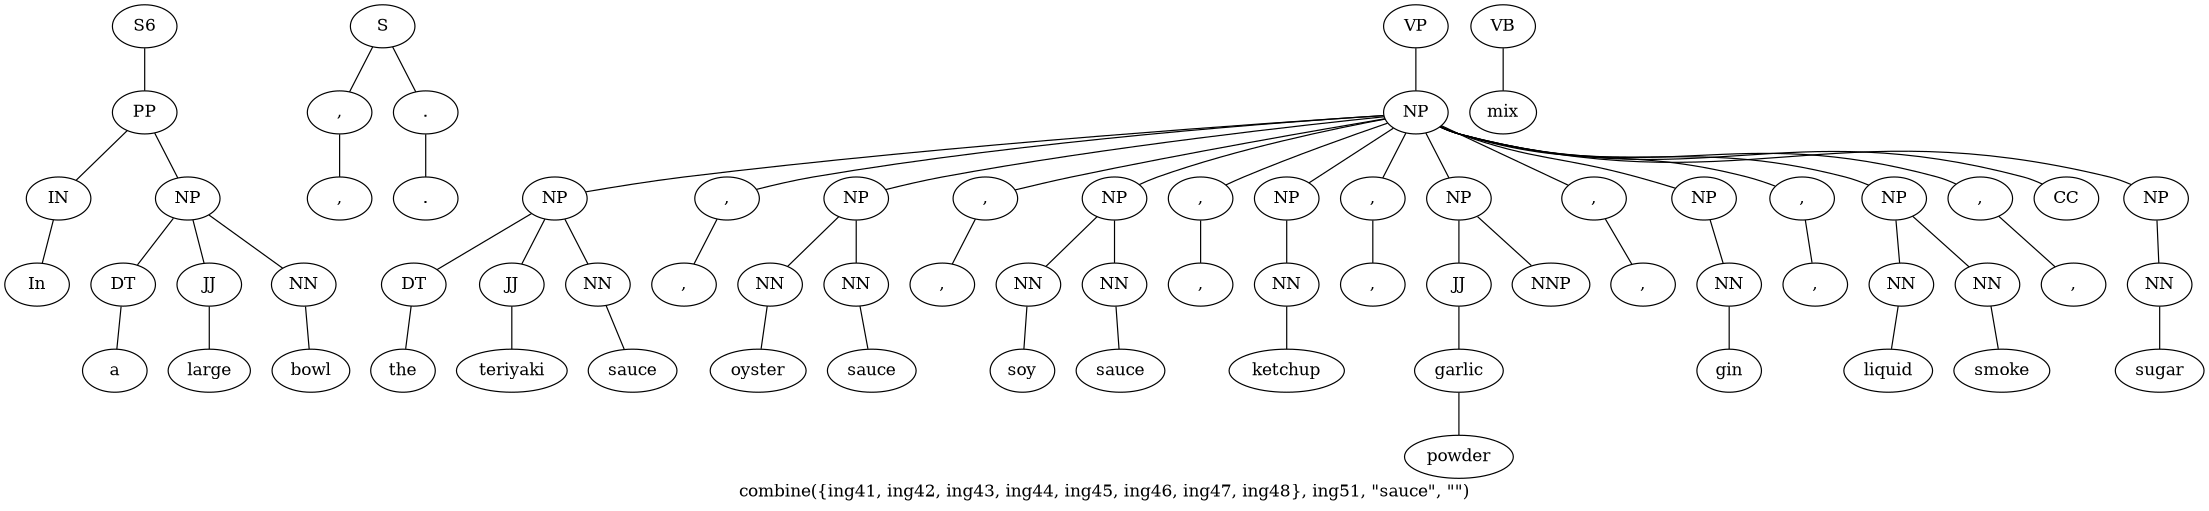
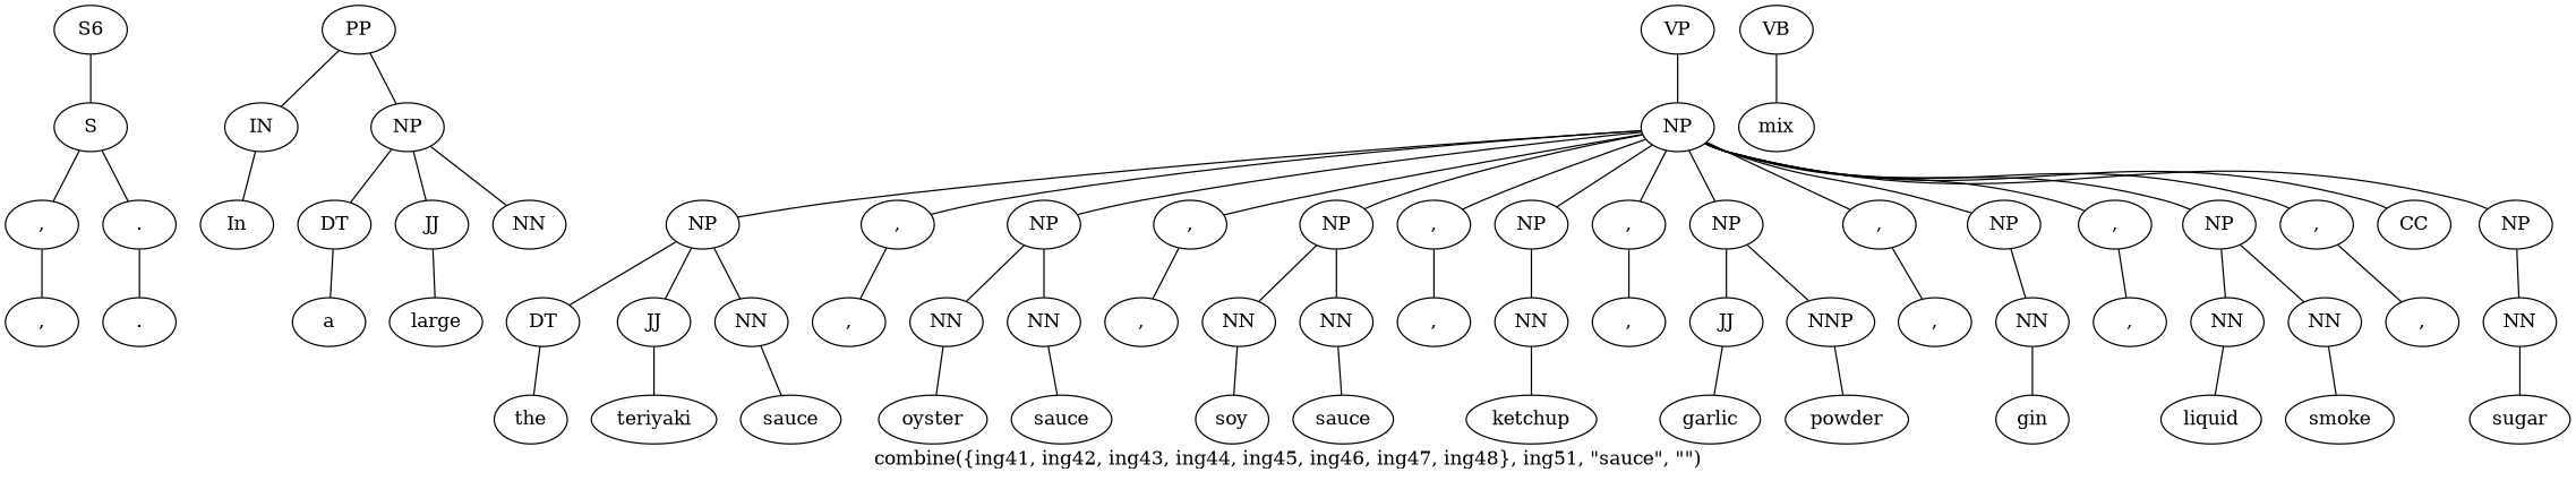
  graph {
    label="combine({ing41, ing42, ing43, ing44, ing45, ing46, ing47, ing48}, ing51, \"sauce\", \"\")"
    n1 [label=S6]
    n2 [label=S]
    n3 [label=","]
    n4 [label="."]
    n5 [label=PP]
    n6 [label=IN]
    n7 [label=NP]
    n8 [label=","]
    n9 [label=VP]
    n10 [label=NP]
    n11 [label="."]
    n12 [label=In]
    n13 [label=DT]
    n14 [label=JJ]
    n15 [label=NN]
    n16 [label=a]
    n17 [label=large]
-   n18 [label=bowl]
    n19 [label=VB]
    n20 [label=mix]
    n21 [label=NP]
    n22 [label=","]
    n23 [label=NP]
    n24 [label=","]
    n25 [label=NP]
    n26 [label=","]
    n27 [label=NP]
    n28 [label=","]
    n29 [label=NP]
    n30 [label=","]
    n31 [label=NP]
    n32 [label=","]
    n33 [label=NP]
    n34 [label=","]
    n35 [label=CC]
    n36 [label=NP]
    n37 [label=DT]
    n38 [label=JJ]
    n39 [label=NN]
    n40 [label=","]
    n41 [label=NN]
    n42 [label=NN]
    n43 [label=","]
    n44 [label=NN]
    n45 [label=NN]
    n46 [label=","]
    n47 [label=NN]
    n48 [label=","]
    n49 [label=JJ]
    n50 [label=NNP]
    n51 [label=","]
    n52 [label=NN]
    n53 [label=","]
    n54 [label=NN]
    n55 [label=NN]
    n56 [label=","]
    n57 [label=NN]
    n58 [label=the]
    n59 [label=teriyaki]
    n60 [label=sauce]
    n61 [label=oyster]
    n62 [label=sauce]
    n63 [label=soy]
    n64 [label=sauce]
    n65 [label=ketchup]
    n66 [label=garlic]
    n67 [label=powder]
    n68 [label=gin]
    n69 [label=liquid]
    n70 [label=smoke]
    n71 [label=sugar]
-   n1 -- n5
+   n1 -- n2
    n2 -- n3
    n2 -- n4
    n3 -- n8
    n4 -- n11
    n5 -- n6
    n5 -- n7
    n6 -- n12
    n7 -- n13
    n7 -- n14
    n7 -- n15
    n9 -- n10
    n10 -- n21
    n10 -- n22
    n10 -- n23
    n10 -- n24
    n10 -- n25
    n10 -- n26
    n10 -- n27
    n10 -- n28
    n10 -- n29
    n10 -- n30
    n10 -- n31
    n10 -- n32
    n10 -- n33
    n10 -- n34
    n10 -- n35
    n10 -- n36
    n13 -- n16
    n14 -- n17
-   n15 -- n18
    n19 -- n20
    n21 -- n37
    n21 -- n38
    n21 -- n39
    n22 -- n40
    n23 -- n41
    n23 -- n42
    n24 -- n43
    n25 -- n44
    n25 -- n45
    n26 -- n46
    n27 -- n47
    n28 -- n48
    n29 -- n49
    n29 -- n50
    n30 -- n51
    n31 -- n52
    n32 -- n53
    n33 -- n54
    n33 -- n55
    n34 -- n56
    n36 -- n57
    n37 -- n58
    n38 -- n59
    n39 -- n60
    n41 -- n61
    n42 -- n62
    n44 -- n63
    n45 -- n64
    n47 -- n65
    n49 -- n66
-   n66 -- n67
+   n50 -- n67
    n52 -- n68
    n54 -- n69
    n55 -- n70
    n57 -- n71
  }
